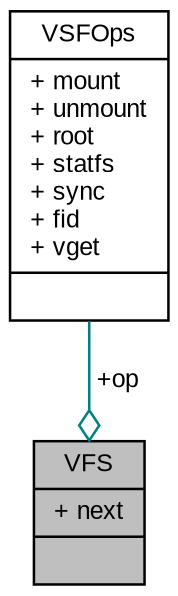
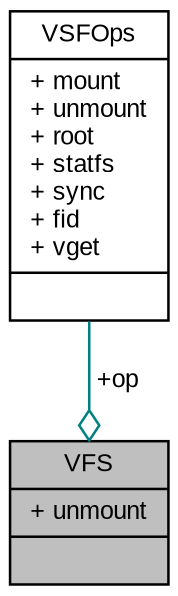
  digraph {
    fontname="Liberation Sans"
    node [color=black fontname="Liberation Sans" fontsize=10 shape=record style=filled]
-   n1 [fillcolor=grey75 fontcolor=black height=0.2 label="{VFS\n|+ next\l|}" width=0.4]
+   n1 [fillcolor=grey75 fontcolor=black height=0.2 label="{VFS\n|+ unmount\l|}" width=0.4]
    n2 [fillcolor=white height=0.2 label="{VSFOps\n|+ mount\l+ unmount\l+ root\l+ statfs\l+ sync\l+ fid\l+ vget\l|}" width=0.4]
    n2 -> n1 [arrowhead=odiamond color=teal fontname="Liberation Sans" fontsize=10 label=" +op" labelfontname=Helvetica labelfontsize=10 style=solid]
  }
